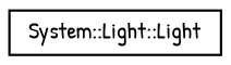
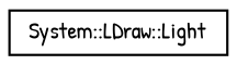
  digraph {
    rankdir=LR
    fontname="Patrick Hand"
-   n1 [color=black fillcolor=white fontname="Patrick Hand" fontsize=10 height=0.2 label="System::Light::Light" shape=record style=filled width=0.4]
+   n1 [color=black fillcolor=white fontname="Patrick Hand" fontsize=10 height=0.2 label="System::LDraw::Light" shape=record style=filled width=0.4]
  }
